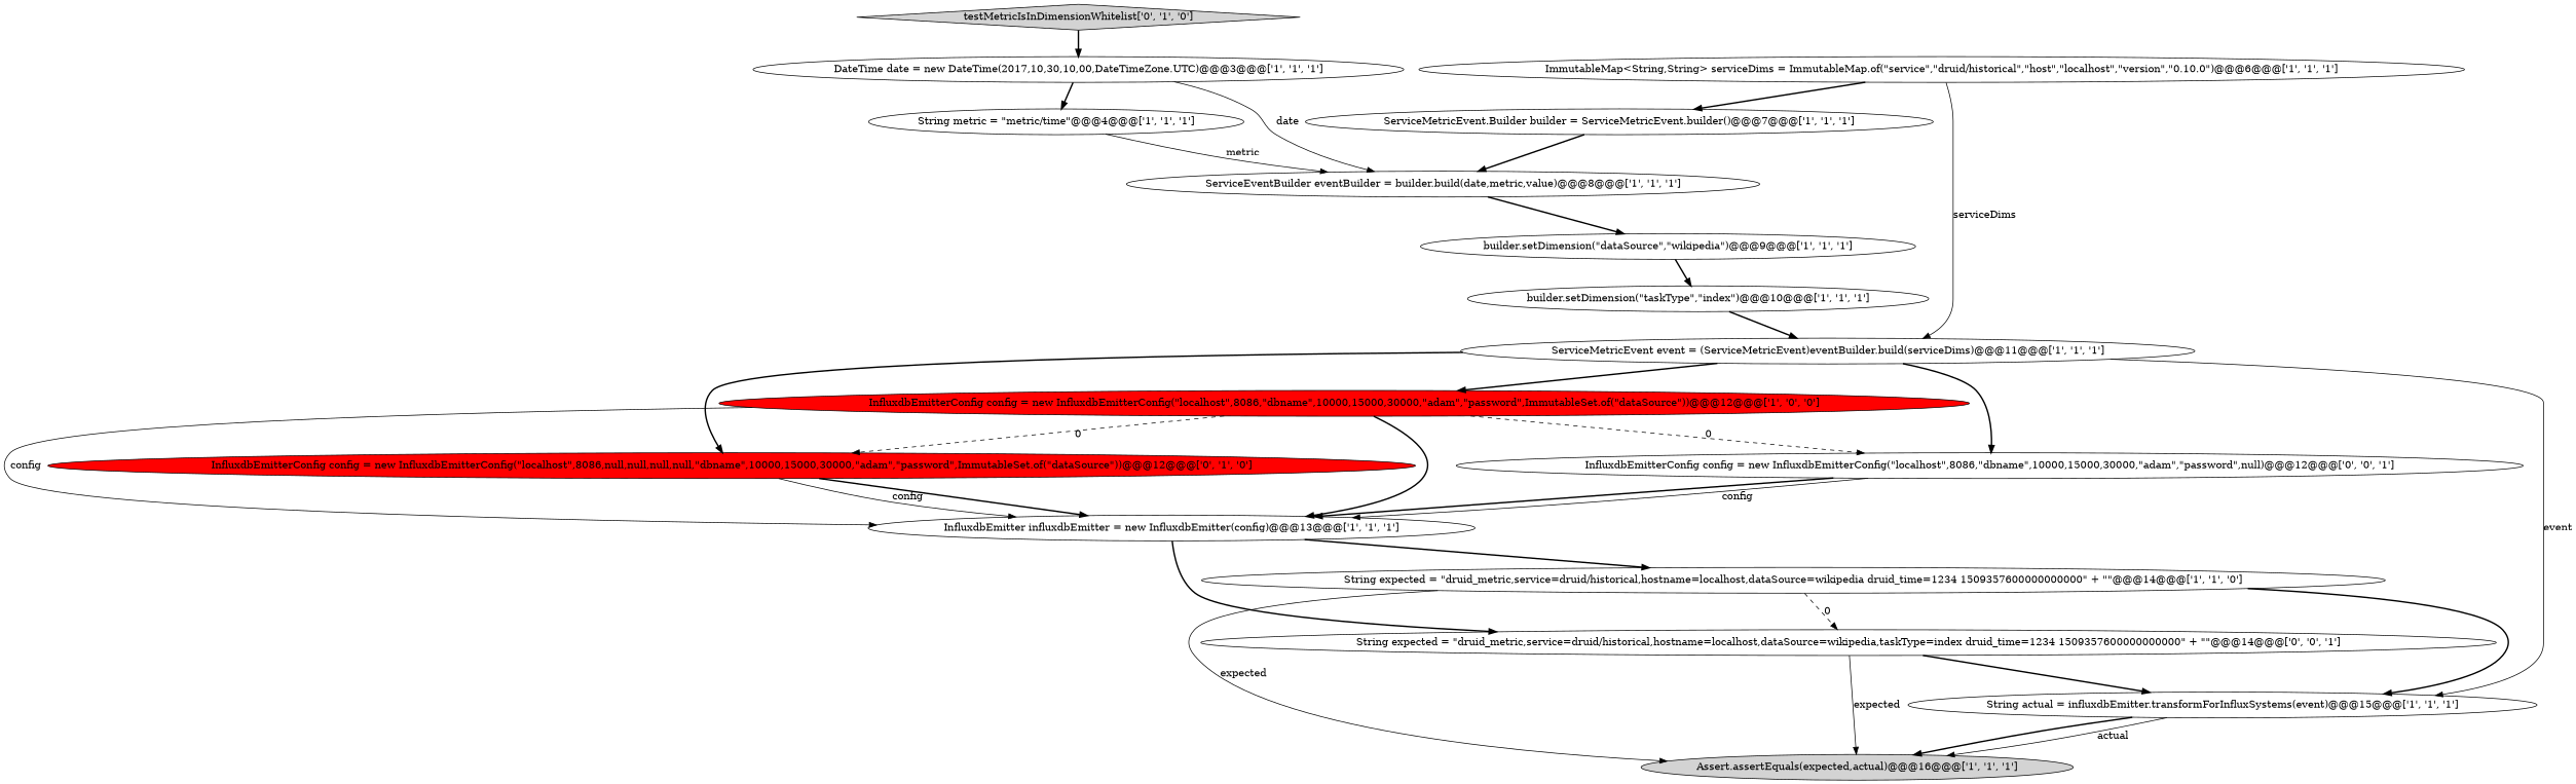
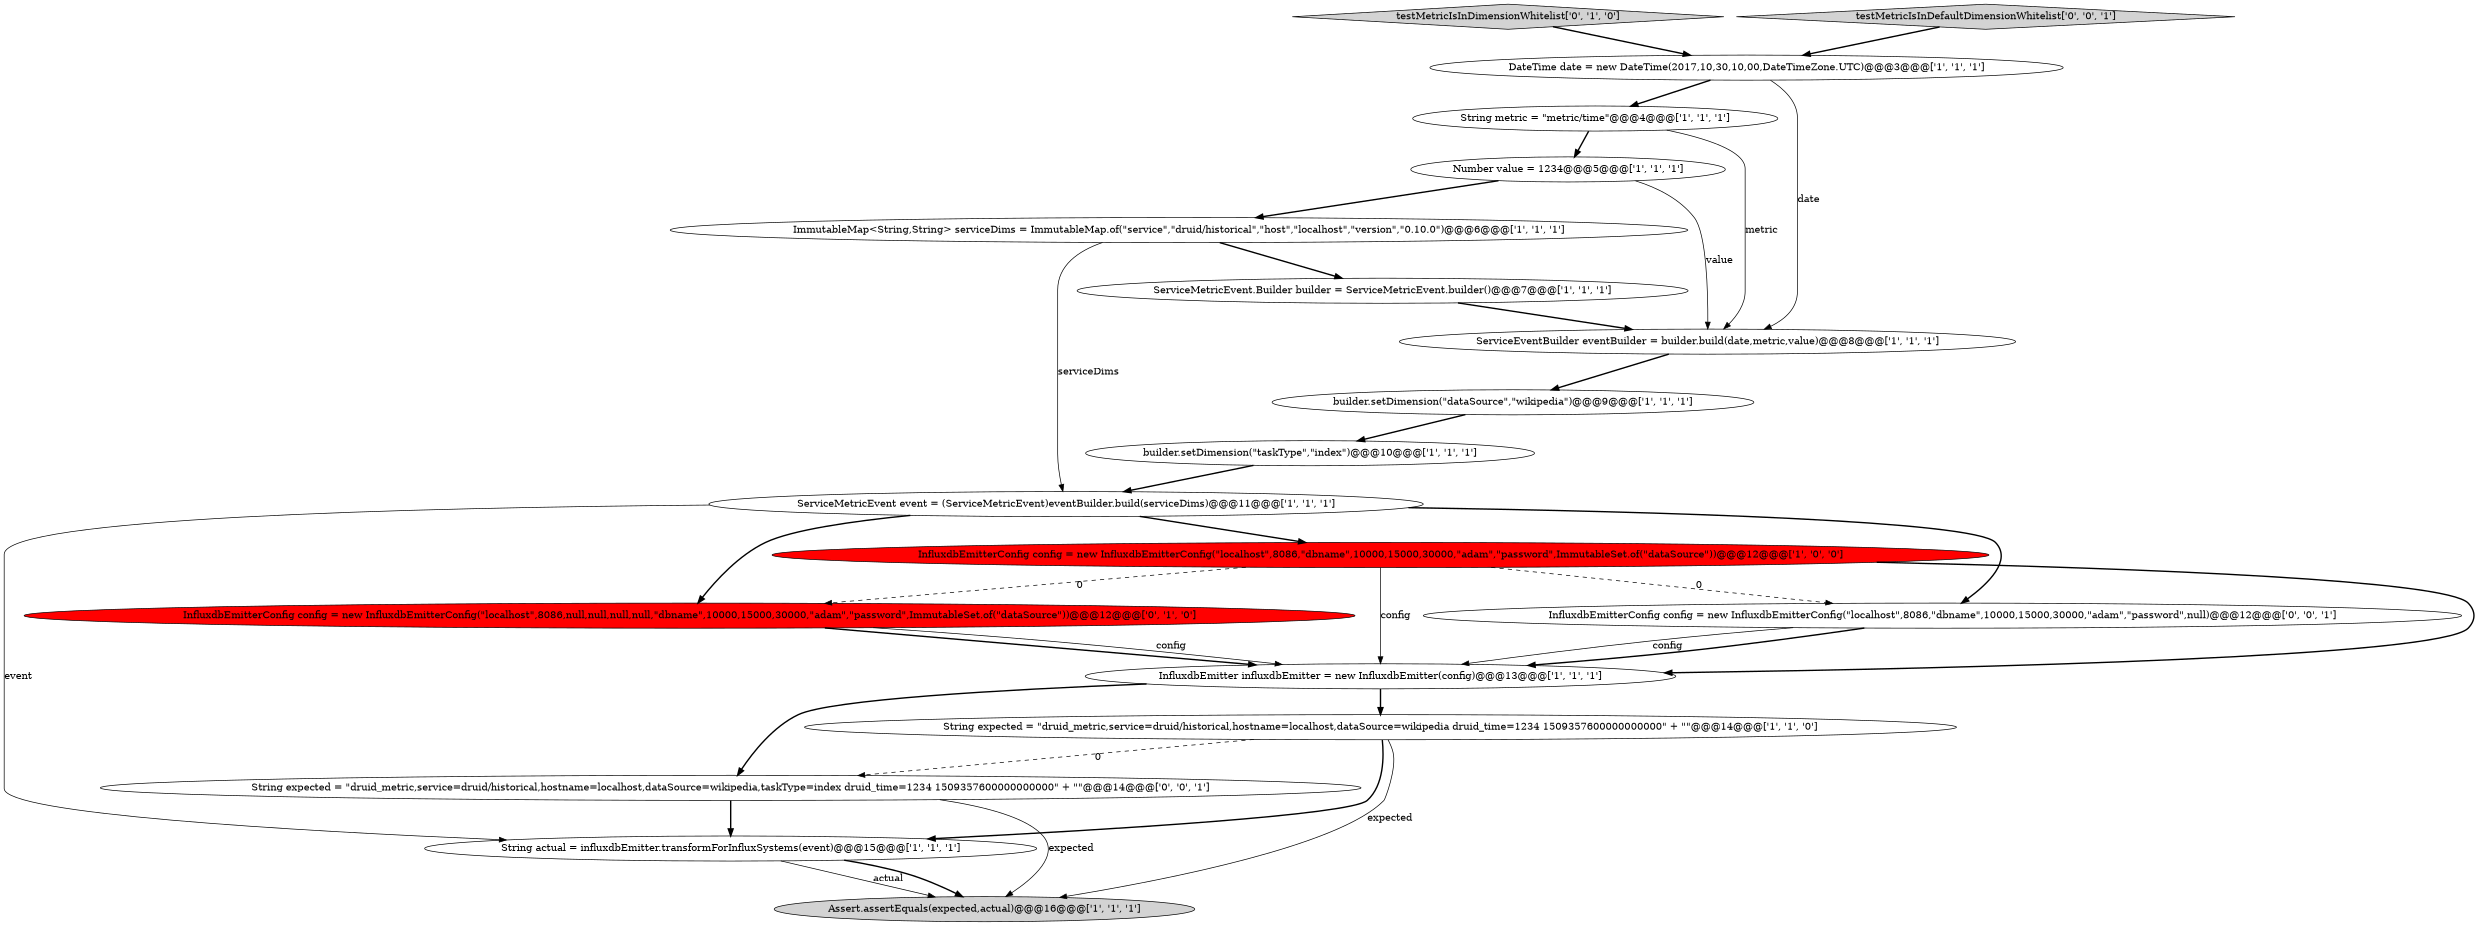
  digraph {
    node [fillcolor=white shape=ellipse style=filled]
    edge [style=bold]
    n1 [label="builder.setDimension(\"dataSource\",\"wikipedia\")@@@9@@@['1', '1', '1']"]
    n2 [label="builder.setDimension(\"taskType\",\"index\")@@@10@@@['1', '1', '1']"]
    n3 [label="ServiceMetricEvent event = (ServiceMetricEvent)eventBuilder.build(serviceDims)@@@11@@@['1', '1', '1']"]
    n4 [fillcolor=red label="InfluxdbEmitterConfig config = new InfluxdbEmitterConfig(\"localhost\",8086,null,null,null,null,\"dbname\",10000,15000,30000,\"adam\",\"password\",ImmutableSet.of(\"dataSource\"))@@@12@@@['0', '1', '0']"]
    n5 [label="InfluxdbEmitter influxdbEmitter = new InfluxdbEmitter(config)@@@13@@@['1', '1', '1']"]
    n6 [label="String expected = \"druid_metric,service=druid/historical,hostname=localhost,dataSource=wikipedia druid_time=1234 1509357600000000000\" + \"\"@@@14@@@['1', '1', '0']"]
    n7 [label="String expected = \"druid_metric,service=druid/historical,hostname=localhost,dataSource=wikipedia,taskType=index druid_time=1234 1509357600000000000\" + \"\"@@@14@@@['0', '0', '1']"]
    n8 [fillcolor=red label="InfluxdbEmitterConfig config = new InfluxdbEmitterConfig(\"localhost\",8086,\"dbname\",10000,15000,30000,\"adam\",\"password\",ImmutableSet.of(\"dataSource\"))@@@12@@@['1', '0', '0']"]
    n9 [label="InfluxdbEmitterConfig config = new InfluxdbEmitterConfig(\"localhost\",8086,\"dbname\",10000,15000,30000,\"adam\",\"password\",null)@@@12@@@['0', '0', '1']"]
    n10 [fillcolor=lightgray label="testMetricIsInDimensionWhitelist['0', '1', '0']" shape=diamond]
    n11 [label="DateTime date = new DateTime(2017,10,30,10,00,DateTimeZone.UTC)@@@3@@@['1', '1', '1']"]
    n12 [label="ServiceEventBuilder eventBuilder = builder.build(date,metric,value)@@@8@@@['1', '1', '1']"]
    n13 [label="String metric = \"metric/time\"@@@4@@@['1', '1', '1']"]
    n14 [fillcolor=lightgray label="Assert.assertEquals(expected,actual)@@@16@@@['1', '1', '1']"]
+   n15 [label="Number value = 1234@@@5@@@['1', '1', '1']"]
    n16 [label="ImmutableMap<String,String> serviceDims = ImmutableMap.of(\"service\",\"druid/historical\",\"host\",\"localhost\",\"version\",\"0.10.0\")@@@6@@@['1', '1', '1']"]
    n17 [label="ServiceMetricEvent.Builder builder = ServiceMetricEvent.builder()@@@7@@@['1', '1', '1']"]
    n18 [label="String actual = influxdbEmitter.transformForInfluxSystems(event)@@@15@@@['1', '1', '1']"]
+   n19 [fillcolor=lightgray label="testMetricIsInDefaultDimensionWhitelist['0', '0', '1']" shape=diamond]
    n1 -> n2
    n2 -> n3
    n3 -> n4
    n3 -> n8
    n3 -> n9
    n3 -> n18 [label=event style=solid]
    n4 -> n5
    n4 -> n5 [label=config style=solid]
    n5 -> n6
    n5 -> n7
    n6 -> n7 [label=0 style=dashed]
    n6 -> n14 [label=expected style=solid]
    n6 -> n18
    n7 -> n14 [label=expected style=solid]
    n7 -> n18
    n8 -> n4 [label=0 style=dashed]
    n8 -> n5
    n8 -> n5 [label=config style=solid]
    n8 -> n9 [label=0 style=dashed]
    n9 -> n5
    n9 -> n5 [label=config style=solid]
    n10 -> n11
    n11 -> n12 [label=date style=solid]
    n11 -> n13
    n12 -> n1
    n13 -> n12 [label=metric style=solid]
+   n13 -> n15
+   n15 -> n12 [label=value style=solid]
+   n15 -> n16
    n16 -> n3 [label=serviceDims style=solid]
    n16 -> n17
    n17 -> n12
    n18 -> n14 [label=actual style=solid]
    n18 -> n14
+   n19 -> n11
  }
